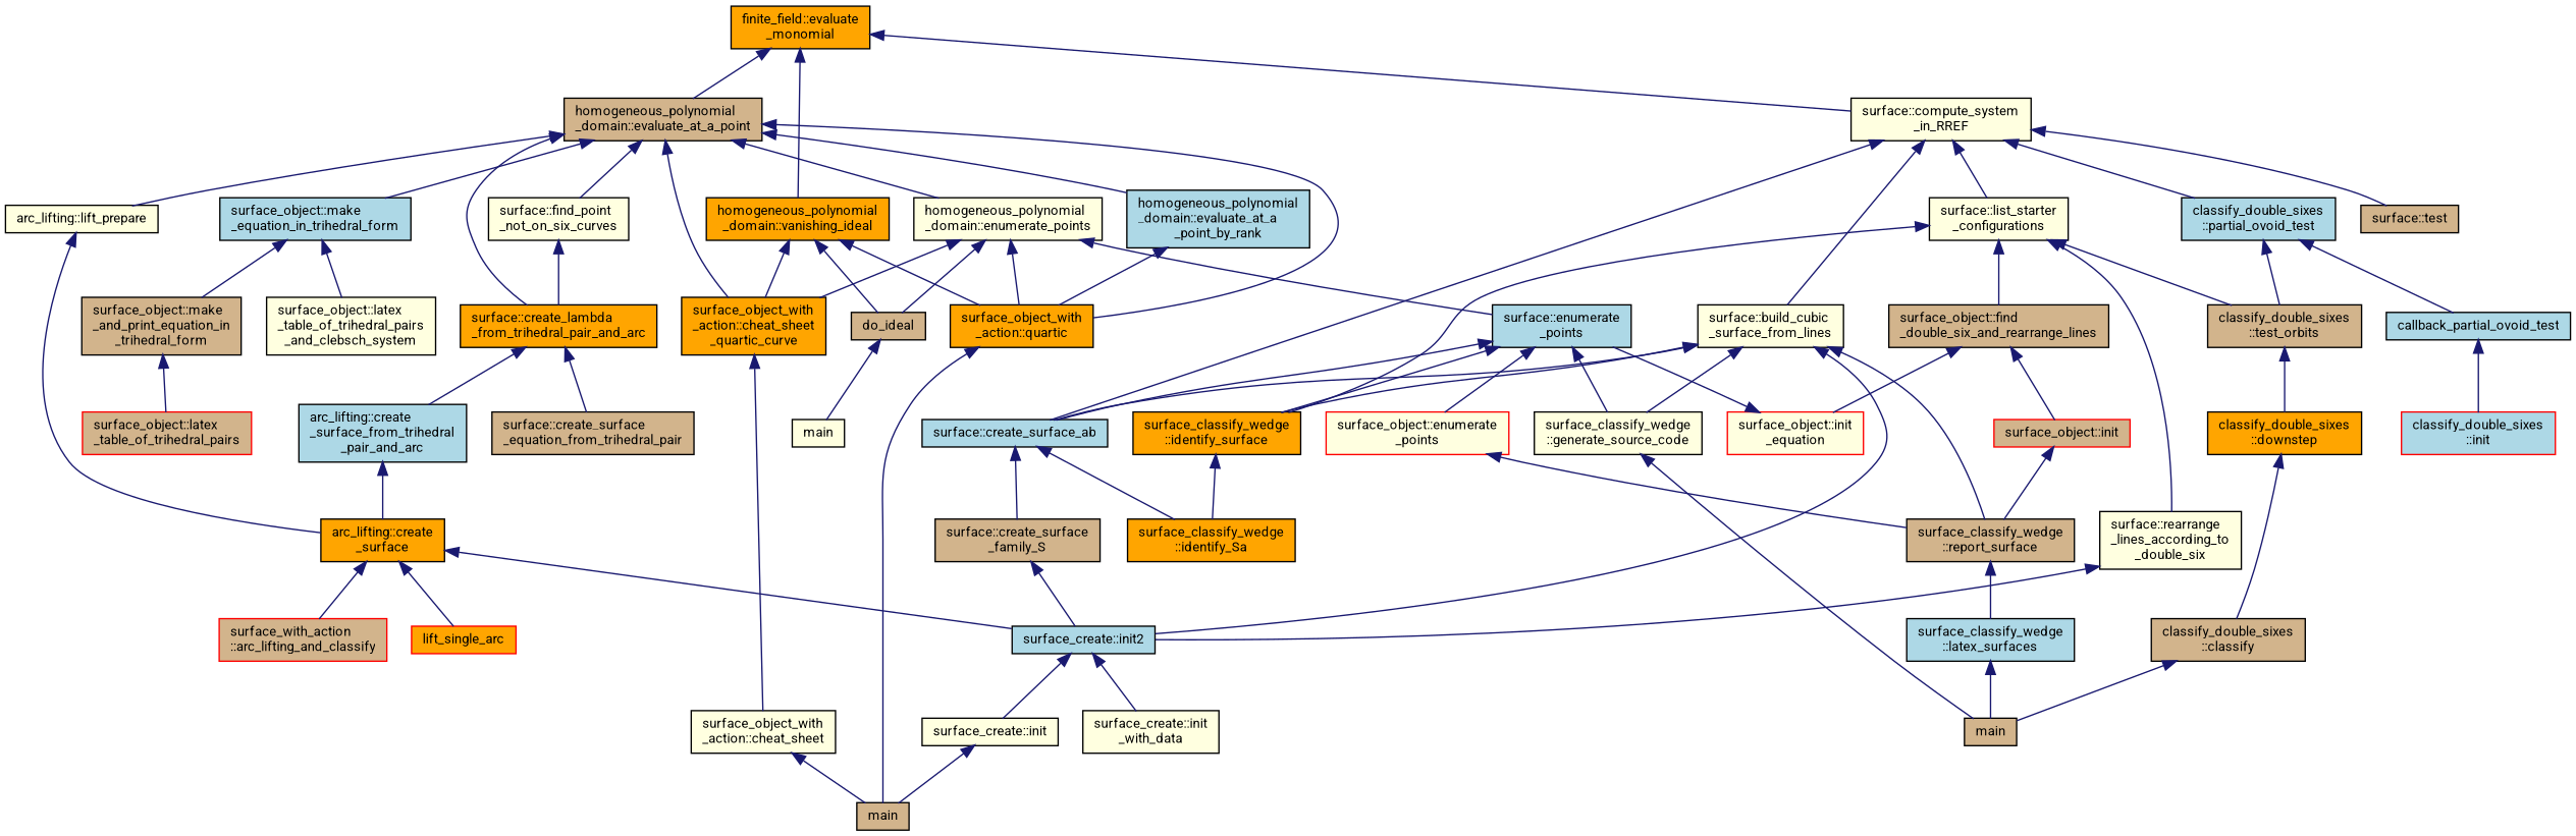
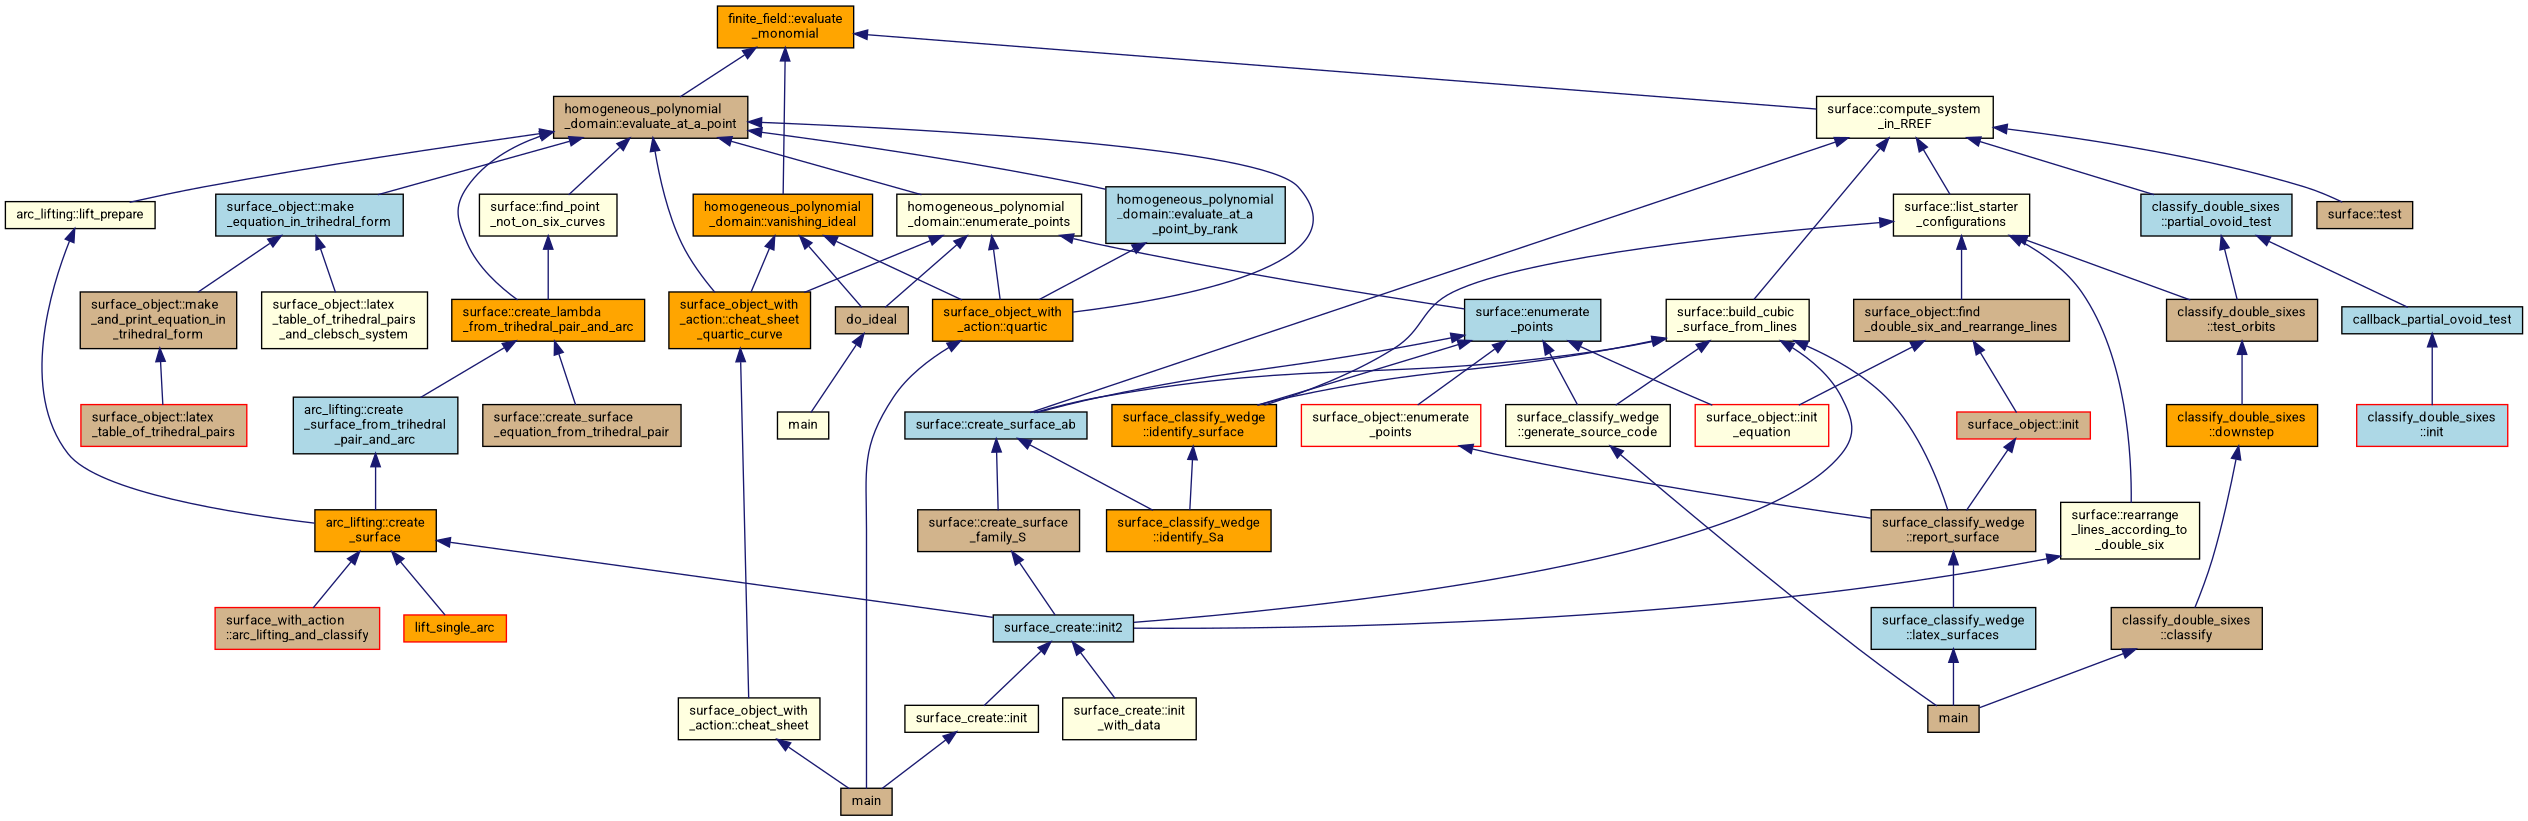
  digraph {
    fontname=Roboto
    rankdir=TB
    node [color=black fillcolor=tan fontname=Roboto fontsize=10 shape=record style=filled]
    edge [color=midnightblue dir=back fontname=Roboto fontsize=10 labelfontname=Helvetica labelfontsize=10 style=solid]
    n1 [fillcolor=orange fontcolor=black height=0.2 label="finite_field::evaluate\l_monomial" width=0.4]
    n2 [height=0.2 label="homogeneous_polynomial\l_domain::evaluate_at_a_point" width=0.4]
    n3 [fillcolor=orange height=0.2 label="homogeneous_polynomial\l_domain::vanishing_ideal" width=0.4]
    n4 [fillcolor=lightyellow height=0.2 label="surface::compute_system\l_in_RREF" width=0.4]
    n5 [fillcolor=lightyellow height=0.2 label="homogeneous_polynomial\l_domain::enumerate_points" width=0.4]
    n6 [fillcolor=orange height=0.2 label="surface_object_with\l_action::quartic" width=0.4]
    n7 [fillcolor=orange height=0.2 label="surface_object_with\l_action::cheat_sheet\l_quartic_curve" width=0.4]
    n8 [fillcolor=lightblue height=0.2 label="homogeneous_polynomial\l_domain::evaluate_at_a\l_point_by_rank" width=0.4]
    n9 [fillcolor=orange height=0.2 label="surface::create_lambda\l_from_trihedral_pair_and_arc" width=0.4]
    n10 [fillcolor=lightyellow height=0.2 label="surface::find_point\l_not_on_six_curves" width=0.4]
    n11 [fillcolor=lightblue height=0.2 label="surface_object::make\l_equation_in_trihedral_form" width=0.4]
    n12 [fillcolor=lightyellow height=0.2 label="arc_lifting::lift_prepare" width=0.4]
    n13 [height=0.2 label=do_ideal width=0.4]
    n14 [fillcolor=lightblue height=0.2 label="surface::create_surface_ab" width=0.4]
    n15 [fillcolor=lightyellow height=0.2 label="surface::build_cubic\l_surface_from_lines" width=0.4]
    n16 [height=0.2 label="surface::test" width=0.4]
    n17 [fillcolor=lightyellow height=0.2 label="surface::list_starter\l_configurations" width=0.4]
    n18 [fillcolor=lightblue height=0.2 label="classify_double_sixes\l::partial_ovoid_test" width=0.4]
    n19 [fillcolor=lightblue height=0.2 label="surface::enumerate\l_points" width=0.4]
    n20 [height=0.2 label=main width=0.4]
    n21 [fillcolor=lightyellow height=0.2 label="surface_object_with\l_action::cheat_sheet" width=0.4]
    n22 [height=0.2 label="surface::create_surface\l_equation_from_trihedral_pair" width=0.4]
    n23 [fillcolor=lightblue height=0.2 label="arc_lifting::create\l_surface_from_trihedral\l_pair_and_arc" width=0.4]
    n24 [fillcolor=lightyellow height=0.2 label="surface_object::latex\l_table_of_trihedral_pairs\l_and_clebsch_system" width=0.4]
    n25 [height=0.2 label="surface_object::make\l_and_print_equation_in\l_trihedral_form" width=0.4]
    n26 [fillcolor=orange height=0.2 label="arc_lifting::create\l_surface" width=0.4]
    n27 [fillcolor=lightyellow height=0.2 label=main width=0.4]
    n28 [color=red fillcolor=lightyellow height=0.2 label="surface_object::init\l_equation" width=0.4]
    n29 [color=red fillcolor=lightyellow height=0.2 label="surface_object::enumerate\l_points" width=0.4]
    n30 [fillcolor=orange height=0.2 label="surface_classify_wedge\l::identify_surface" width=0.4]
    n31 [fillcolor=lightyellow height=0.2 label="surface_classify_wedge\l::generate_source_code" width=0.4]
    n32 [height=0.2 label="surface::create_surface\l_family_S" width=0.4]
    n33 [fillcolor=orange height=0.2 label="surface_classify_wedge\l::identify_Sa" width=0.4]
    n34 [height=0.2 label="surface_classify_wedge\l::report_surface" width=0.4]
    n35 [height=0.2 label=main width=0.4]
    n36 [fillcolor=lightblue height=0.2 label="surface_create::init2" width=0.4]
    n37 [fillcolor=lightyellow height=0.2 label="surface_create::init\l_with_data" width=0.4]
    n38 [fillcolor=lightyellow height=0.2 label="surface_create::init" width=0.4]
    n39 [fillcolor=lightblue height=0.2 label="surface_classify_wedge\l::latex_surfaces" width=0.4]
    n40 [color=red fillcolor=orange height=0.2 label=lift_single_arc width=0.4]
    n41 [color=red height=0.2 label="surface_with_action\l::arc_lifting_and_classify" width=0.4]
    n42 [color=red height=0.2 label="surface_object::latex\l_table_of_trihedral_pairs" width=0.4]
    n43 [height=0.2 label="classify_double_sixes\l::test_orbits" width=0.4]
    n44 [fillcolor=lightyellow height=0.2 label="surface::rearrange\l_lines_according_to\l_double_six" width=0.4]
    n45 [height=0.2 label="surface_object::find\l_double_six_and_rearrange_lines" width=0.4]
    n46 [fillcolor=lightblue height=0.2 label=callback_partial_ovoid_test width=0.4]
    n47 [fillcolor=orange height=0.2 label="classify_double_sixes\l::downstep" width=0.4]
    n48 [color=red height=0.2 label="surface_object::init" width=0.4]
    n49 [color=red fillcolor=lightblue height=0.2 label="classify_double_sixes\l::init" width=0.4]
    n50 [height=0.2 label="classify_double_sixes\l::classify" width=0.4]
    n1 -> n2
    n1 -> n3
    n1 -> n4
    n2 -> n5
    n2 -> n6
    n2 -> n7
    n2 -> n8
    n2 -> n9
    n2 -> n10
    n2 -> n11
    n2 -> n12
    n3 -> n6
    n3 -> n7
    n3 -> n13
    n4 -> n14
    n4 -> n15
    n4 -> n16
    n4 -> n17
    n4 -> n18
    n5 -> n6
    n5 -> n7
    n5 -> n13
    n5 -> n19
    n6 -> n20
    n7 -> n21
    n8 -> n6
    n9 -> n22
    n9 -> n23
    n10 -> n9
    n11 -> n24
    n11 -> n25
    n12 -> n26
    n13 -> n27
    n14 -> n32
    n14 -> n33
    n15 -> n14
    n15 -> n30
    n15 -> n31
    n15 -> n34
    n15 -> n36
    n17 -> n30
    n17 -> n43
    n17 -> n44
    n17 -> n45
    n18 -> n43
    n18 -> n46
    n19 -> n14
-   n28 -> n19
+   n19 -> n28
    n19 -> n29
    n19 -> n30
    n19 -> n31
    n21 -> n20
    n23 -> n26
    n25 -> n42
    n26 -> n36
    n26 -> n40
    n26 -> n41
    n29 -> n34
    n30 -> n33
    n31 -> n35
    n32 -> n36
    n34 -> n39
    n36 -> n37
    n36 -> n38
    n38 -> n20
    n39 -> n35
    n43 -> n47
    n44 -> n36
    n45 -> n28
    n45 -> n48
    n46 -> n49
    n47 -> n50
    n48 -> n34
    n50 -> n35
  }
